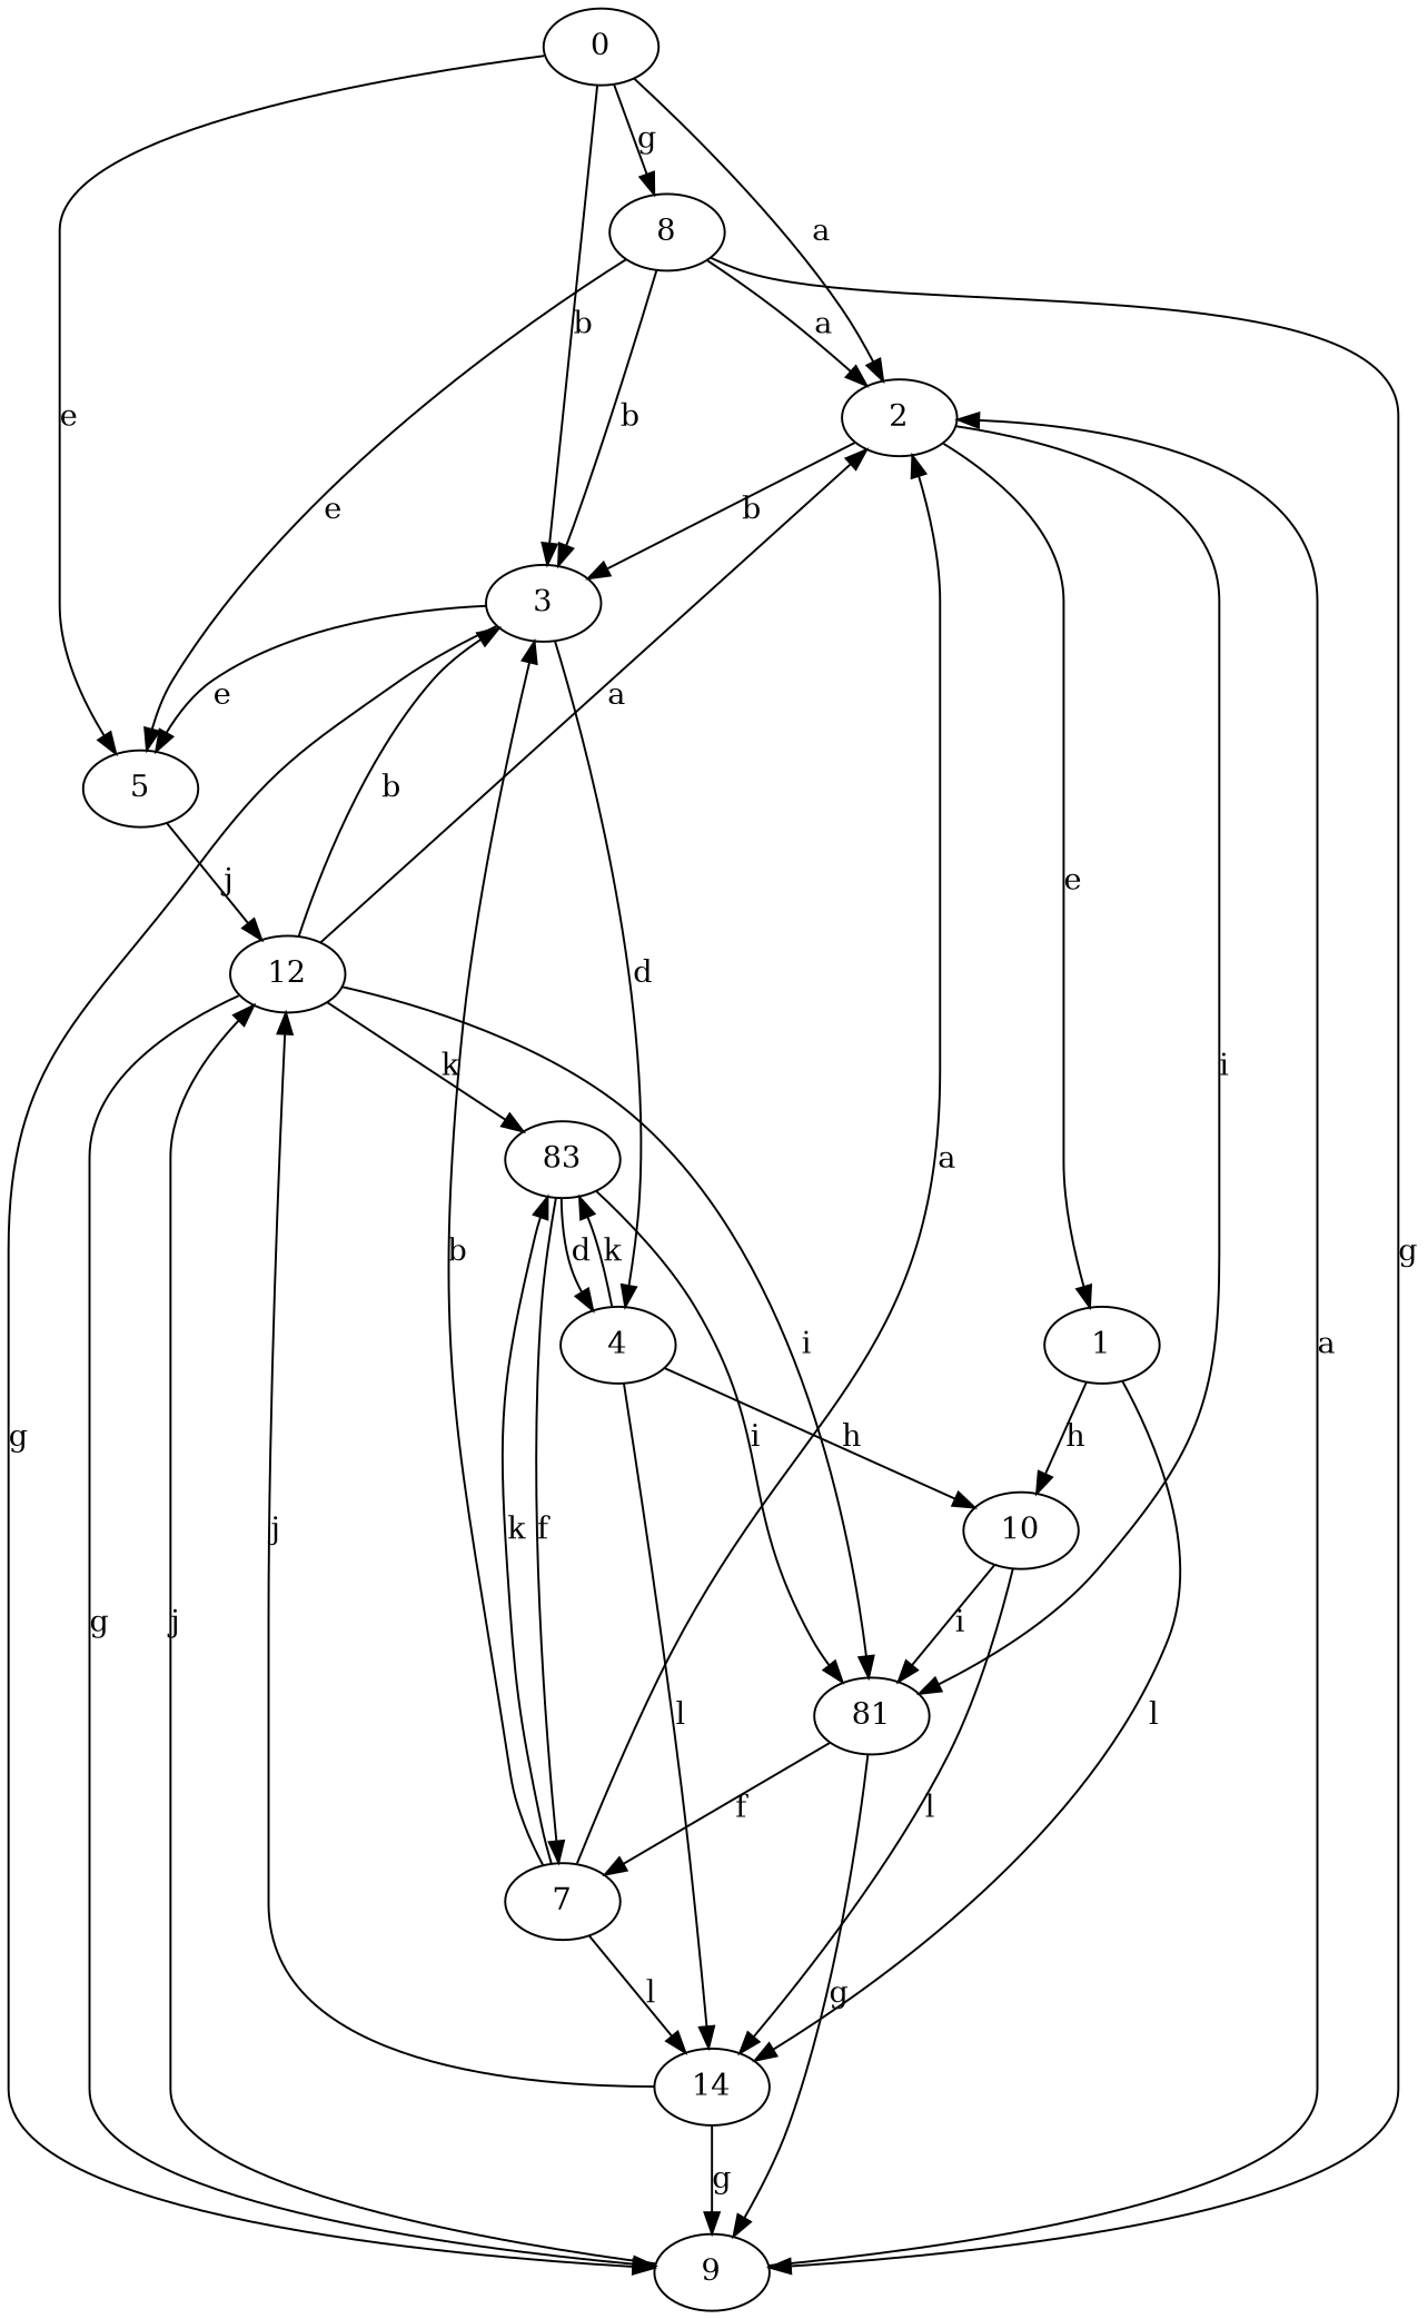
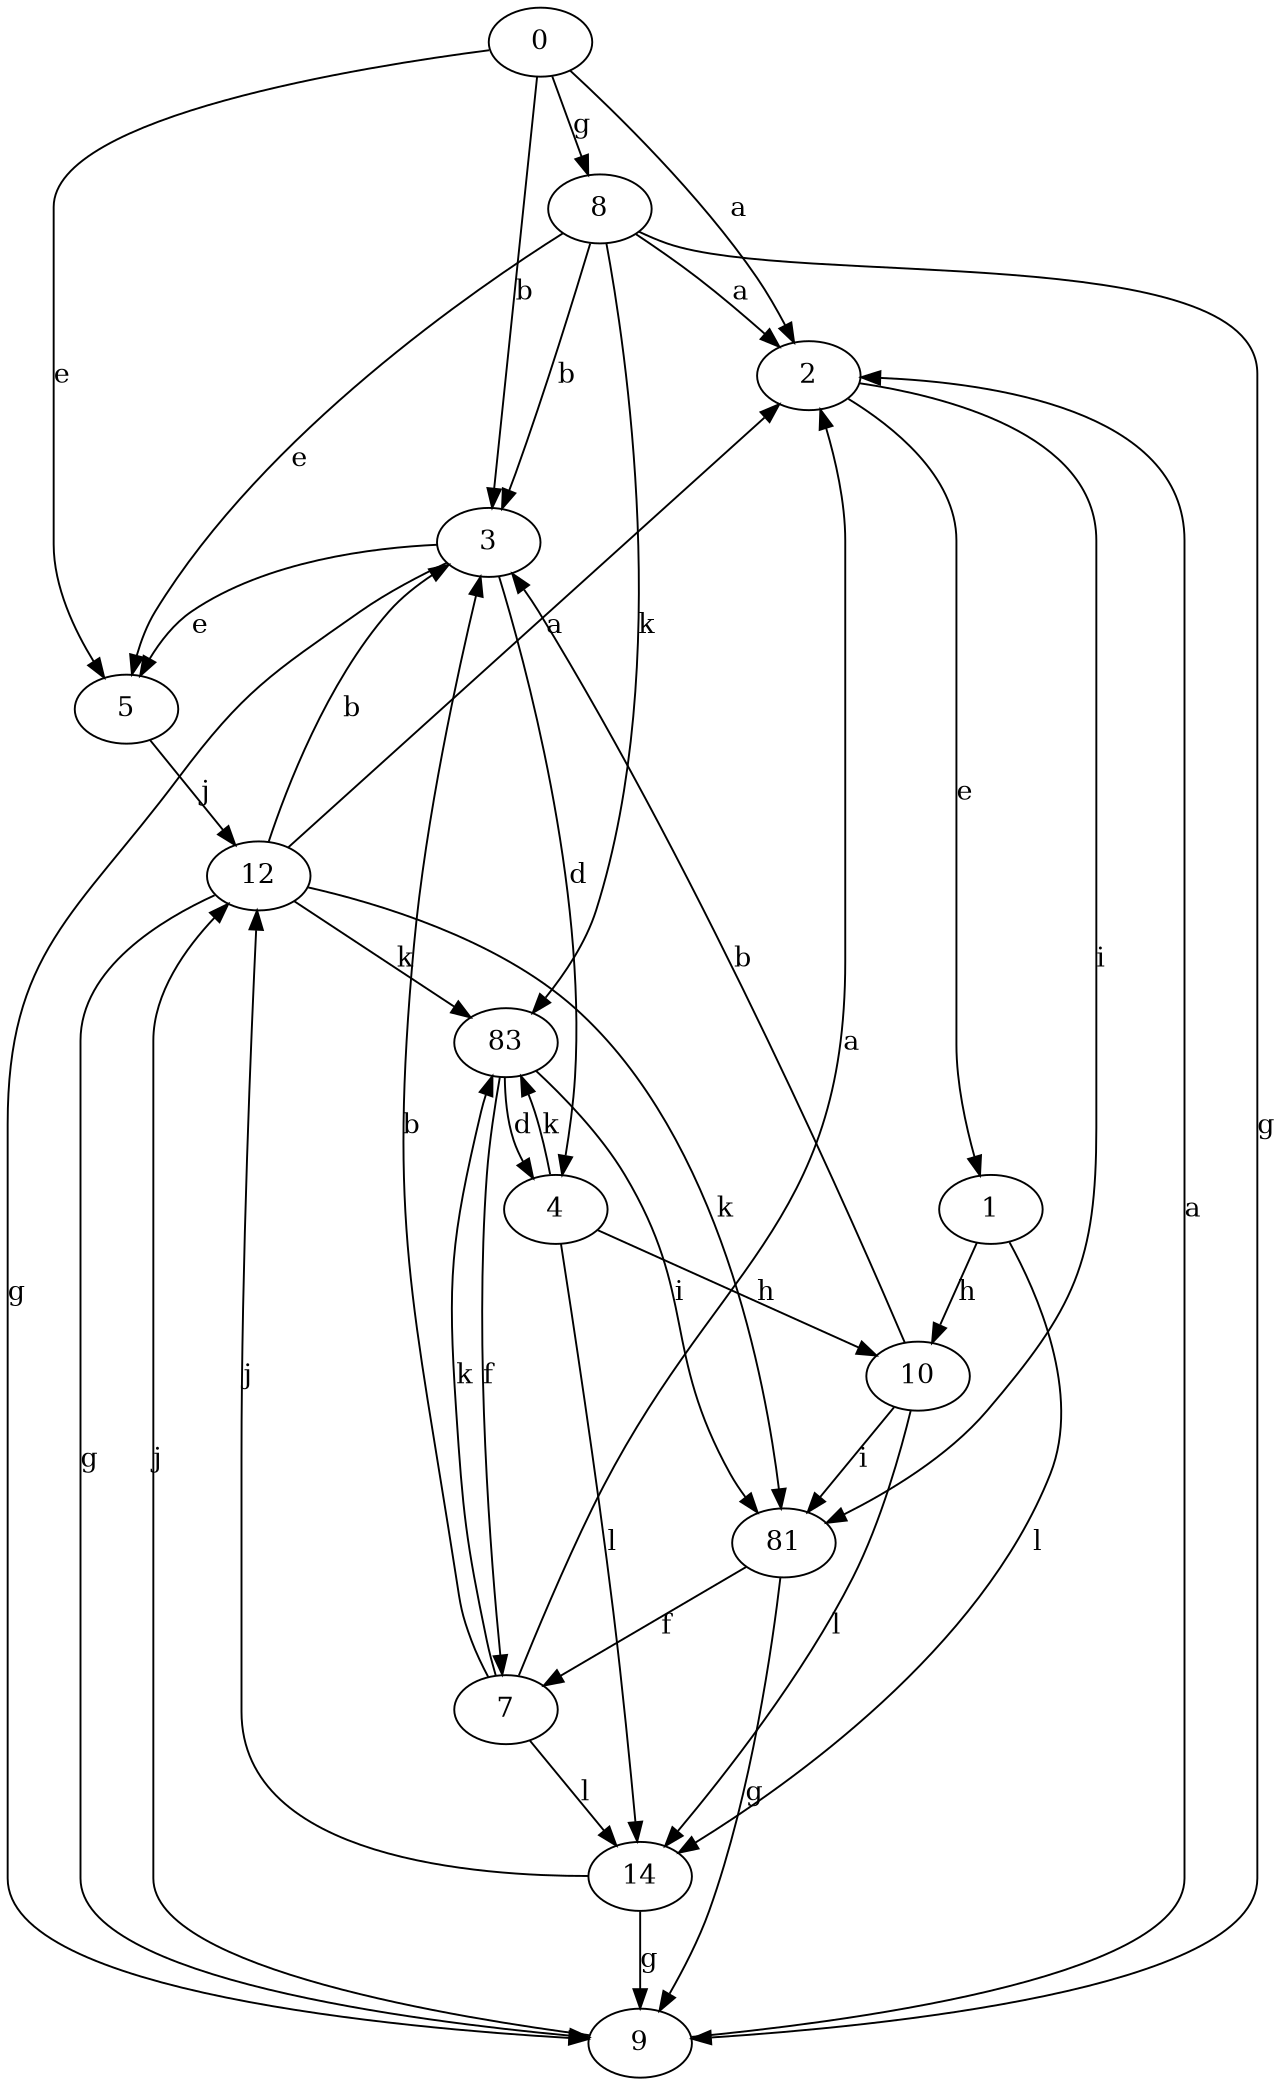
  strict digraph {
    0
    2
    3
    5
    8
    1
    n7 [label=81]
    4
    9
    12
    n11 [label=83]
    10
    n13 [label=14]
    7
    0 -> 2 [label=a]
    0 -> 3 [label=b]
    0 -> 5 [label=e]
    0 -> 8 [label=g]
-   2 -> 3 [label=b]
+   10 -> 3 [label=b]
    2 -> 1 [label=e]
    2 -> n7 [label=i]
    3 -> 5 [label=e]
    3 -> 4 [label=d]
    3 -> 9 [label=g]
    5 -> 12 [label=j]
    8 -> 2 [label=a]
    8 -> 3 [label=b]
    8 -> 5 [label=e]
    8 -> 9 [label=g]
+   8 -> n11 [label=k]
    1 -> 10 [label=h]
    1 -> n13 [label=l]
    n7 -> 9 [label=g]
    n7 -> 7 [label=f]
    4 -> n11 [label=k]
    4 -> 10 [label=h]
    4 -> n13 [label=l]
    9 -> 2 [label=a]
    9 -> 12 [label=j]
    12 -> 2 [label=a]
    12 -> 3 [label=b]
-   12 -> n7 [label=i]
+   12 -> n7 [label=k]
    12 -> 9 [label=g]
    12 -> n11 [label=k]
    n11 -> n7 [label=i]
    n11 -> 4 [label=d]
    n11 -> 7 [label=f]
    10 -> n7 [label=i]
    10 -> n13 [label=l]
    n13 -> 9 [label=g]
    n13 -> 12 [label=j]
    7 -> 2 [label=a]
    7 -> 3 [label=b]
    7 -> n11 [label=k]
    7 -> n13 [label=l]
  }
